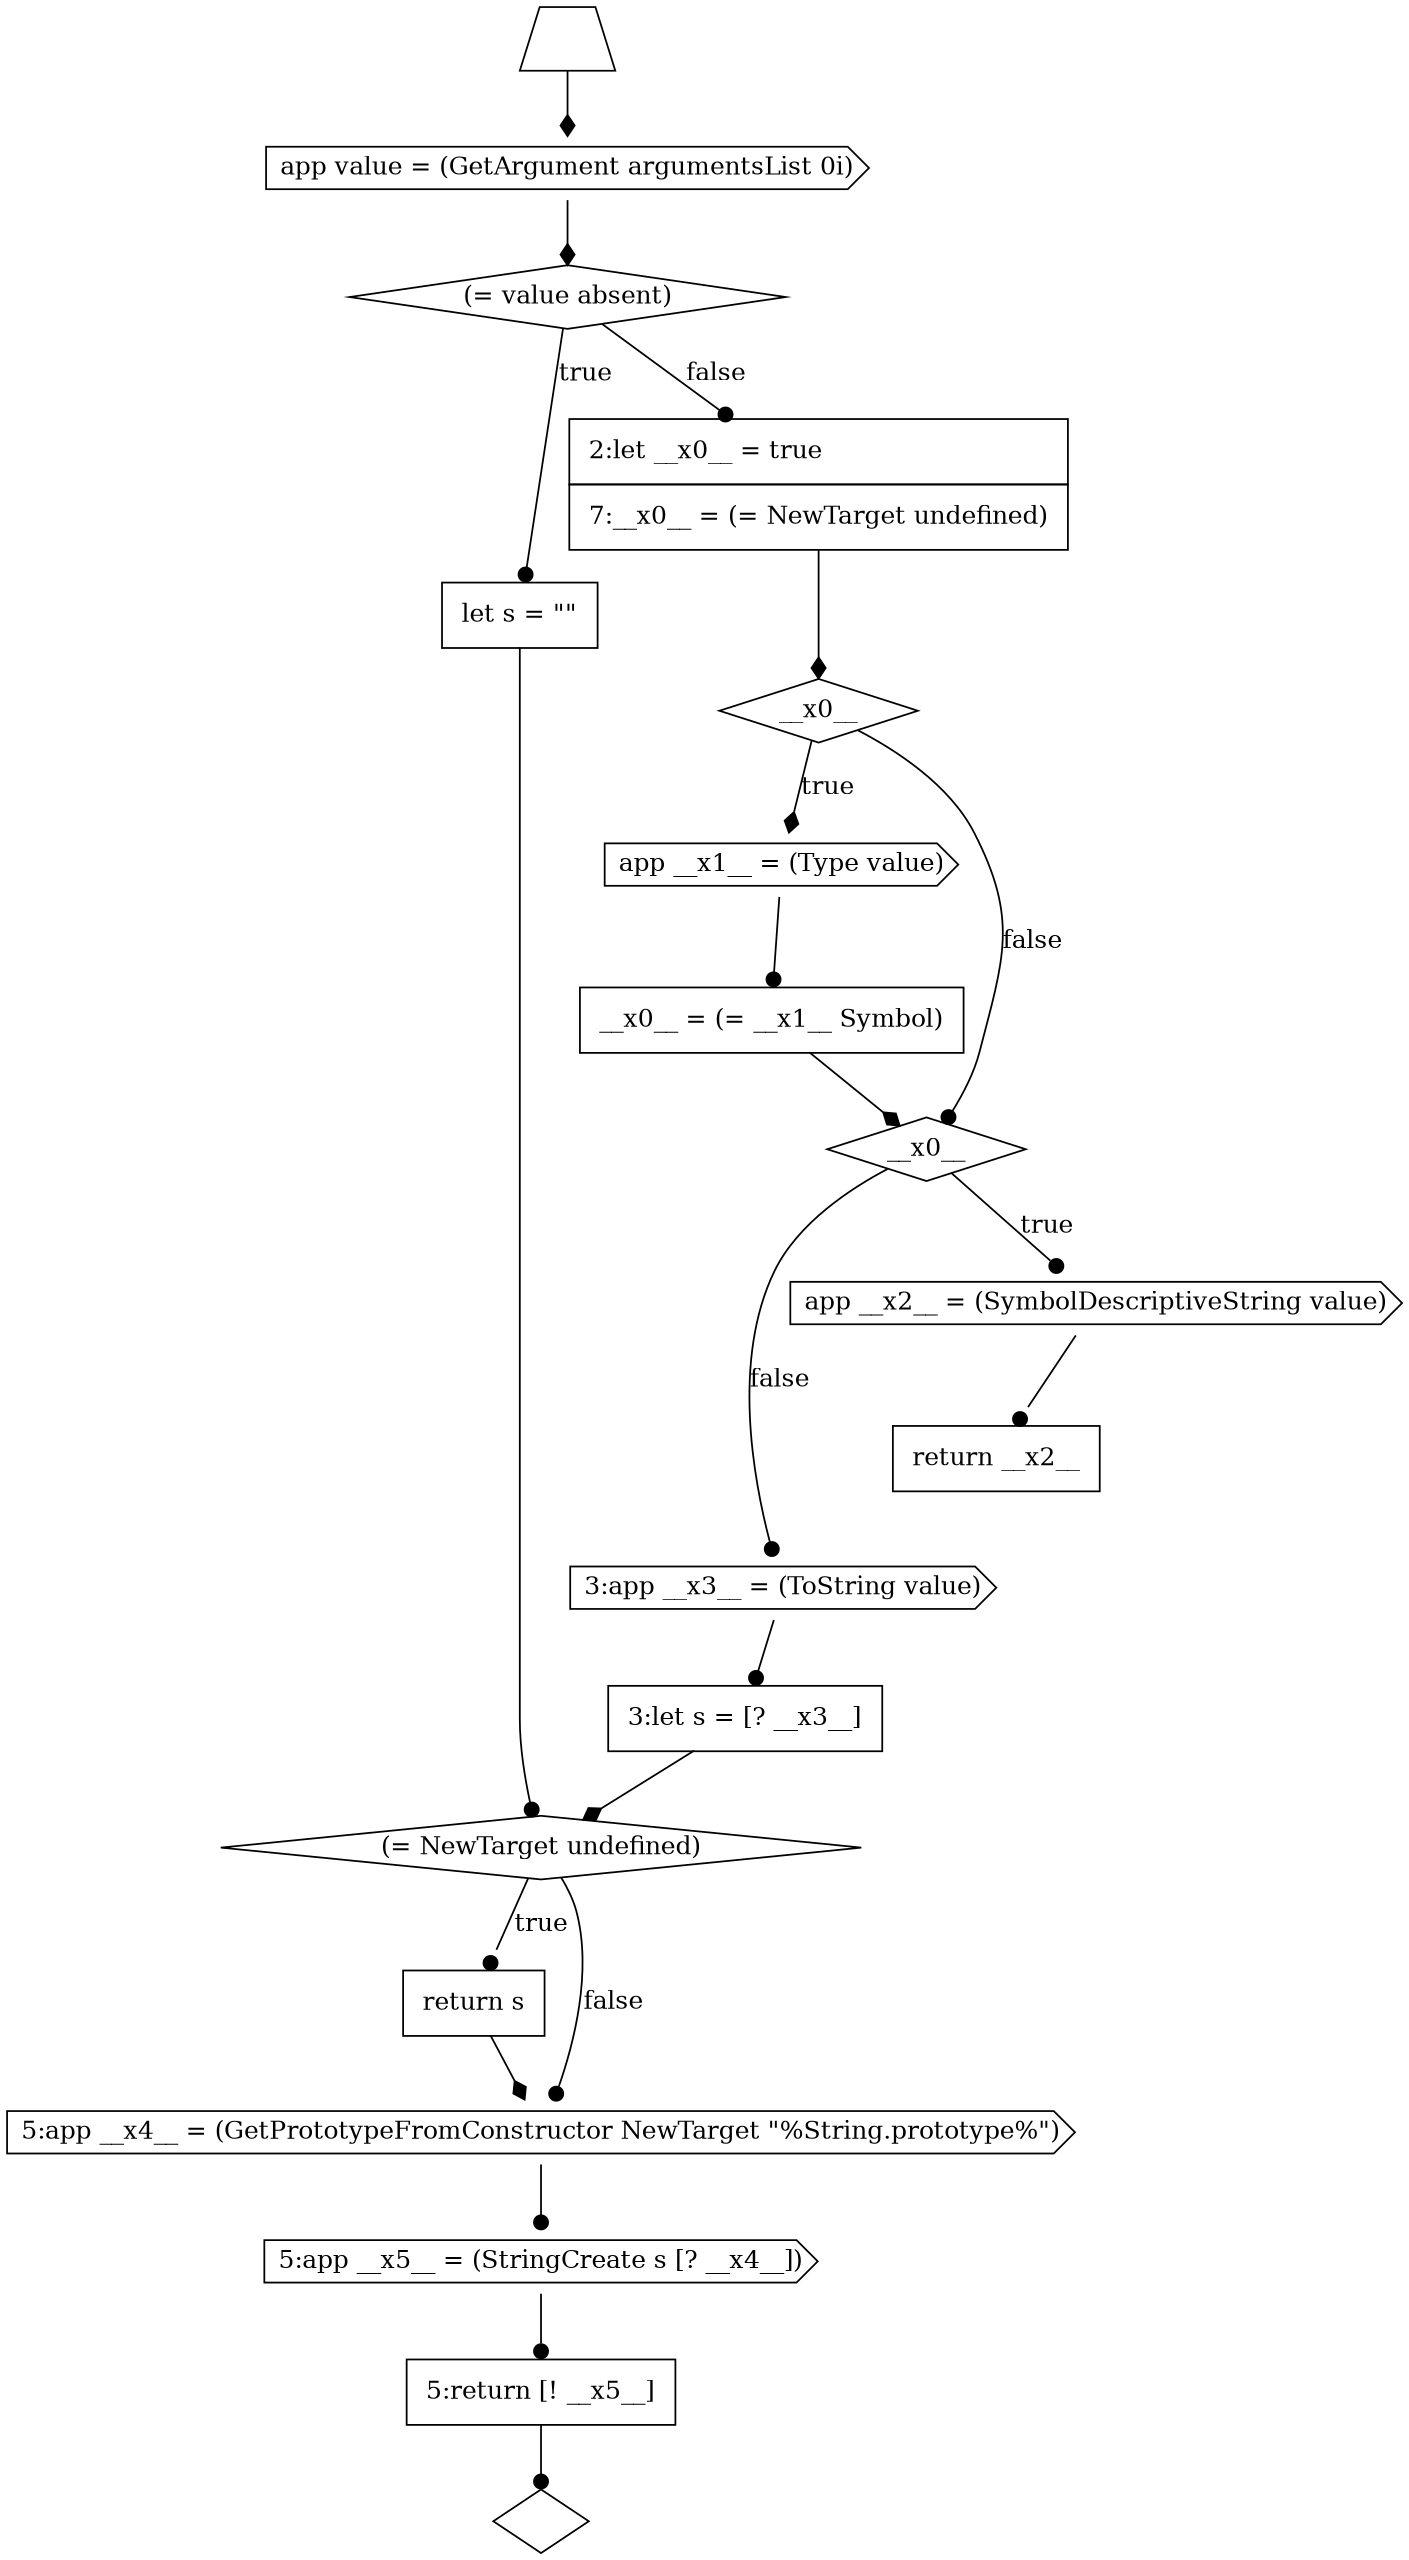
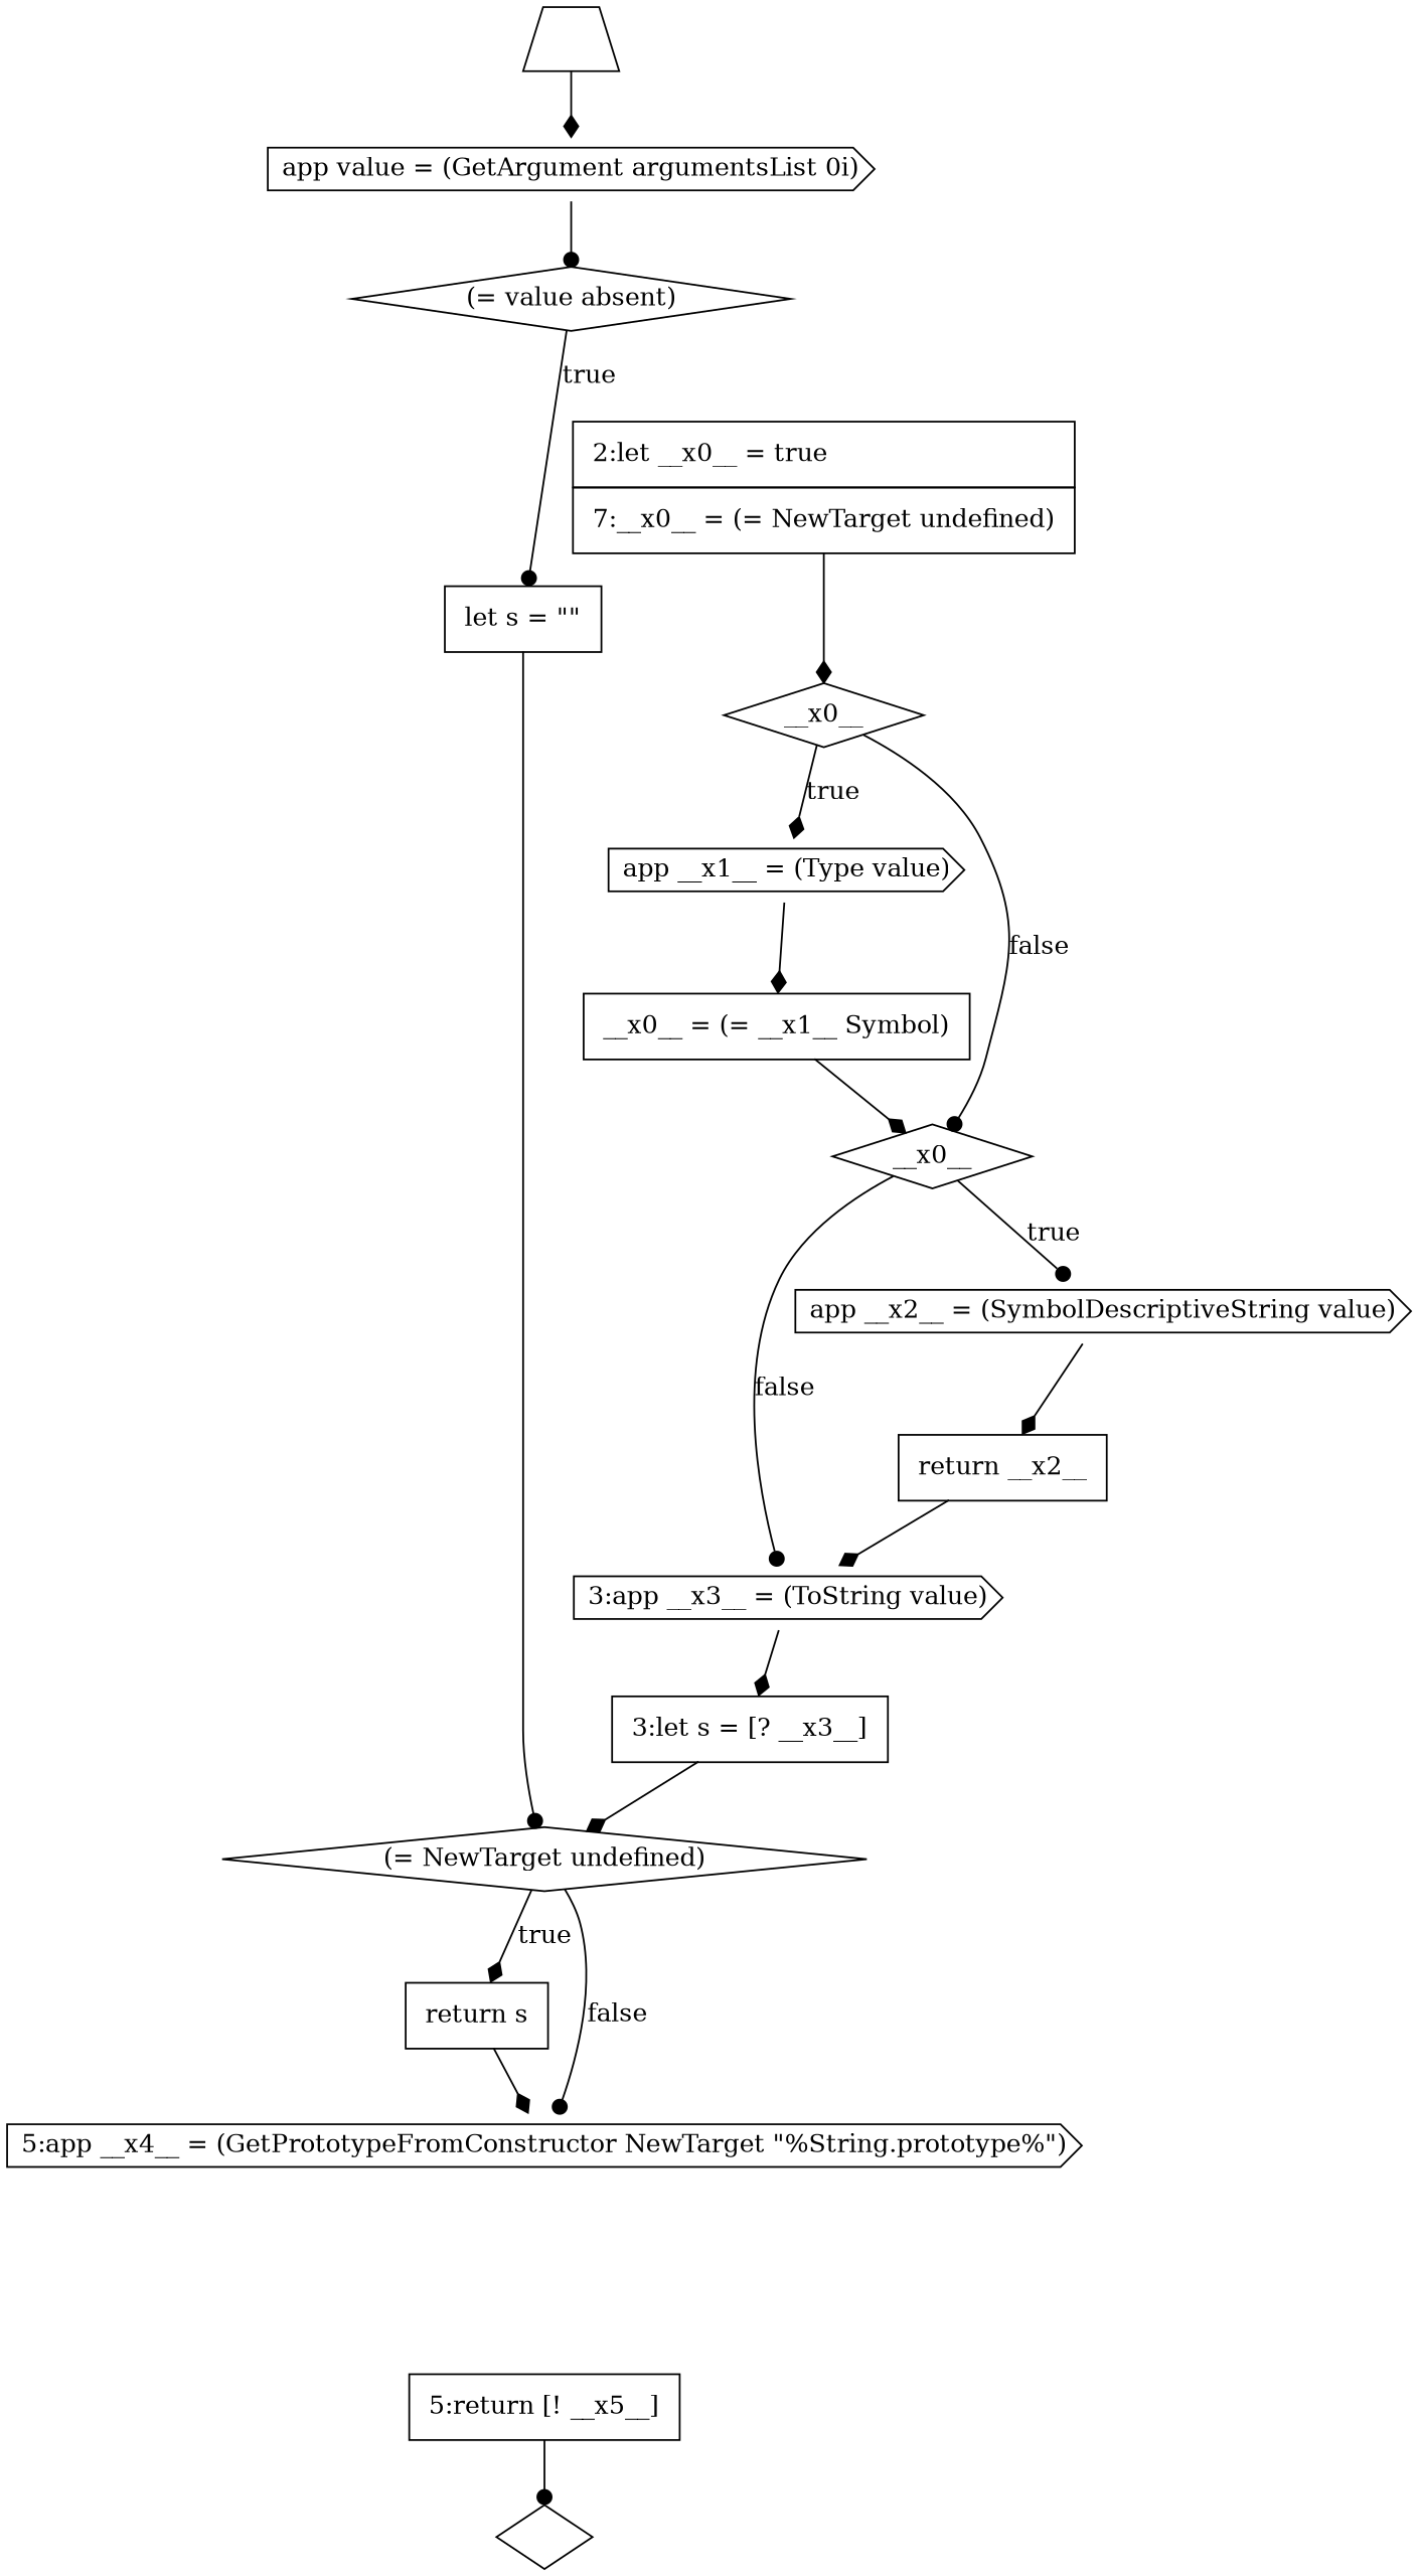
  digraph {
    node [color=black fillcolor=white shape=none style=filled]
    edge [arrowhead=dot color=black]
    n1 [label=<<font color="black">     <table border="0" cellborder="1" cellspacing="0" cellpadding="10">       <tr><td align="left">return __x2__</td></tr>     </table>   </font>> margin=0]
    n2 [label=<<font color="black">3:app __x3__ = (ToString value)</font>> shape=cds]
    n3 [label=<<font color="black">     <table border="0" cellborder="1" cellspacing="0" cellpadding="10">       <tr><td align="left">3:let s = [? __x3__]</td></tr>     </table>   </font>> margin=0]
    n4 [label=<<font color="black">     <table border="0" cellborder="1" cellspacing="0" cellpadding="10">       <tr><td align="left">5:return [! __x5__]</td></tr>     </table>   </font>> margin=0]
    n5 [label=" " shape=diamond]
    n6 [label=<<font color="black">__x0__</font>> shape=diamond]
    n7 [label=<<font color="black">app __x1__ = (Type value)</font>> shape=cds]
    n8 [label=<<font color="black">__x0__</font>> shape=diamond]
    n9 [label=<<font color="black">     <table border="0" cellborder="1" cellspacing="0" cellpadding="10">       <tr><td align="left">__x0__ = (= __x1__ Symbol)</td></tr>     </table>   </font>> margin=0]
    n10 [label=<<font color="black">app __x2__ = (SymbolDescriptiveString value)</font>> shape=cds]
-   n11 [label=<<font color="black">5:app __x5__ = (StringCreate s [? __x4__])</font>> shape=cds]
    n12 [label=<<font color="black">app value = (GetArgument argumentsList 0i)</font>> shape=cds]
    n13 [label=<<font color="black">(= value absent)</font>> shape=diamond]
    n14 [label=<<font color="black">     <table border="0" cellborder="1" cellspacing="0" cellpadding="10">       <tr><td align="left">let s = &quot;&quot;</td></tr>     </table>   </font>> margin=0]
    n15 [label=<<font color="black">     <table border="0" cellborder="1" cellspacing="0" cellpadding="10">       <tr><td align="left">2:let __x0__ = true</td></tr>       <tr><td align="left">7:__x0__ = (= NewTarget undefined)</td></tr>     </table>   </font>> margin=0]
    n16 [label=<<font color="black">(= NewTarget undefined)</font>> shape=diamond]
    n17 [label=<<font color="black">     <table border="0" cellborder="1" cellspacing="0" cellpadding="10">       <tr><td align="left">return s</td></tr>     </table>   </font>> margin=0]
    n18 [label=<<font color="black">5:app __x4__ = (GetPrototypeFromConstructor NewTarget &quot;%String.prototype%&quot;)</font>> shape=cds]
    n19 [label=" " shape=trapezium]
-   n2 -> n3
+   n1 -> n2 [arrowhead=diamond]
+   n2 -> n3 [arrowhead=diamond]
    n3 -> n16 [arrowhead=diamond]
    n4 -> n5
    n6 -> n7 [arrowhead=diamond label=<<font color="black">true</font>>]
    n6 -> n8 [label=<<font color="black">false</font>>]
-   n7 -> n9
+   n7 -> n9 [arrowhead=diamond]
    n8 -> n2 [label=<<font color="black">false</font>>]
    n8 -> n10 [label=<<font color="black">true</font>>]
    n9 -> n8 [arrowhead=diamond]
-   n10 -> n1
-   n11 -> n4
-   n12 -> n13 [arrowhead=diamond]
+   n10 -> n1 [arrowhead=diamond]
+   n12 -> n13
    n13 -> n14 [label=<<font color="black">true</font>>]
-   n13 -> n15 [label=<<font color="black">false</font>>]
    n14 -> n16
    n15 -> n6 [arrowhead=diamond]
-   n16 -> n17 [label=<<font color="black">true</font>>]
+   n16 -> n17 [arrowhead=diamond label=<<font color="black">true</font>>]
    n16 -> n18 [label=<<font color="black">false</font>>]
    n17 -> n18 [arrowhead=diamond]
-   n18 -> n11
    n19 -> n12 [arrowhead=diamond]
  }
